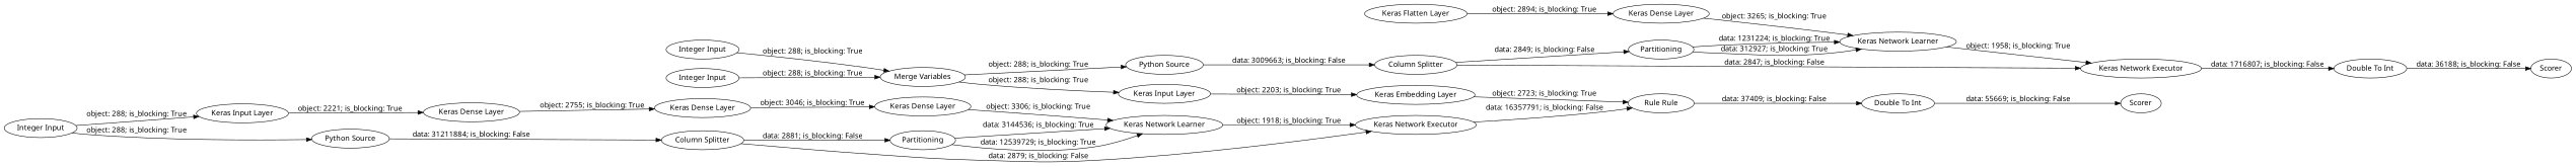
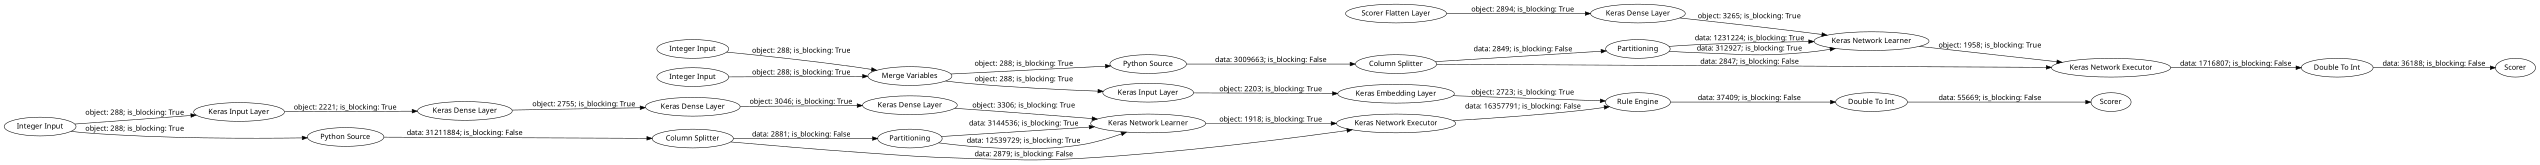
  digraph {
    fontname="Noto Sans"
    rankdir=LR
    node [fontname="Noto Sans"]
    edge [fontname="Noto Sans"]
    n1 [label="Keras Network Learner"]
    n2 [label="Keras Network Executor"]
-   n3 [label="Rule Rule"]
+   n3 [label="Rule Engine"]
    n4 [label=Partitioning]
    n5 [label="Double To Int"]
    n6 [label=Scorer]
    n7 [label="Double To Int"]
    n8 [label=Scorer]
    n9 [label="Keras Network Learner"]
    n10 [label="Keras Network Executor"]
    n11 [label="Keras Embedding Layer"]
-   n12 [label="Keras Flatten Layer"]
+   n12 [label="Scorer Flatten Layer"]
    n13 [label="Keras Dense Layer"]
    n14 [label="Keras Input Layer"]
    n15 [label="Keras Dense Layer"]
    n16 [label="Keras Dense Layer"]
    n17 [label="Integer Input"]
    n18 [label="Merge Variables"]
    n19 [label="Python Source"]
    n20 [label="Keras Input Layer"]
    n21 [label="Keras Dense Layer"]
    n22 [label="Column Splitter"]
    n23 [label=Partitioning]
    n24 [label="Column Splitter"]
    n25 [label="Python Source"]
    n26 [label="Integer Input"]
    n27 [label="Integer Input"]
    n1 -> n2 [label="object: 1918; is_blocking: True"]
    n2 -> n3 [label="data: 16357791; is_blocking: False"]
    n3 -> n5 [label="data: 37409; is_blocking: False"]
    n4 -> n1 [label="data: 3144536; is_blocking: True"]
    n4 -> n1 [label="data: 12539729; is_blocking: True"]
    n5 -> n6 [label="data: 55669; is_blocking: False"]
    n7 -> n8 [label="data: 36188; is_blocking: False"]
    n9 -> n10 [label="object: 1958; is_blocking: True"]
    n10 -> n7 [label="data: 1716807; is_blocking: False"]
    n11 -> n3 [label="object: 2723; is_blocking: True"]
    n12 -> n13 [label="object: 2894; is_blocking: True"]
    n13 -> n9 [label="object: 3265; is_blocking: True"]
    n14 -> n15 [label="object: 2221; is_blocking: True"]
    n15 -> n16 [label="object: 2755; is_blocking: True"]
    n16 -> n21 [label="object: 3046; is_blocking: True"]
    n17 -> n18 [label="object: 288; is_blocking: True"]
    n18 -> n19 [label="object: 288; is_blocking: True"]
    n18 -> n20 [label="object: 288; is_blocking: True"]
    n19 -> n22 [label="data: 3009663; is_blocking: False"]
    n20 -> n11 [label="object: 2203; is_blocking: True"]
    n21 -> n1 [label="object: 3306; is_blocking: True"]
    n22 -> n10 [label="data: 2847; is_blocking: False"]
    n22 -> n23 [label="data: 2849; is_blocking: False"]
    n23 -> n9 [label="data: 312927; is_blocking: True"]
    n23 -> n9 [label="data: 1231224; is_blocking: True"]
    n24 -> n2 [label="data: 2879; is_blocking: False"]
    n24 -> n4 [label="data: 2881; is_blocking: False"]
    n25 -> n24 [label="data: 31211884; is_blocking: False"]
    n26 -> n18 [label="object: 288; is_blocking: True"]
    n27 -> n14 [label="object: 288; is_blocking: True"]
    n27 -> n25 [label="object: 288; is_blocking: True"]
  }
